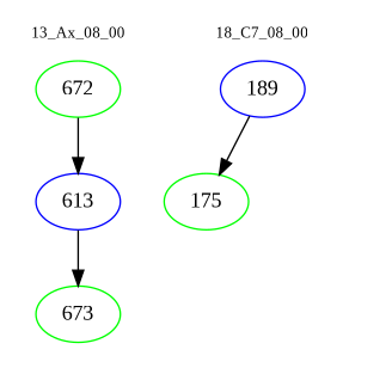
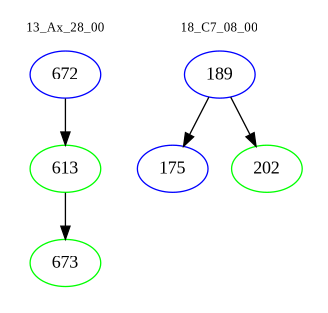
  digraph {
    fontname="Liberation Serif"
    node [color=green fontname="Liberation Serif"]
    edge [color=black fontname="Liberation Serif"]
-   n1 [label=672]
-   n2 [color=blue label=613]
+   n1 [color=blue label=672]
+   n2 [label=613]
    n3 [label=673]
    n4 [color=blue label=189]
-   n5 [label=175]
+   n5 [color=blue label=175]
+   n6 [label=202]
    subgraph cluster_1 {
      color=white
      fontsize=10
-     label="13_Ax_08_00"
+     label="13_Ax_28_00"
      n1
      n2
      n3
    }
    subgraph cluster_2 {
      color=white
      fontsize=10
      label="18_C7_08_00"
      n4
      n5
+     n6
    }
    n1 -> n2
    n2 -> n3
    n4 -> n5
+   n4 -> n6
  }
